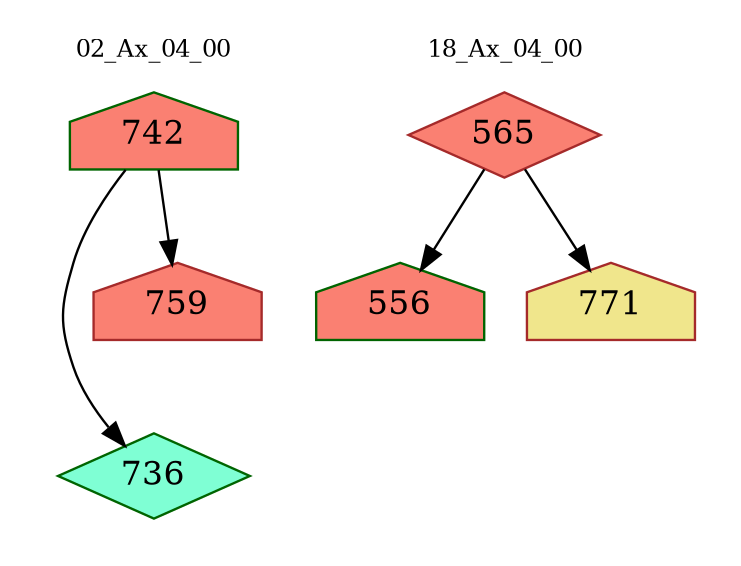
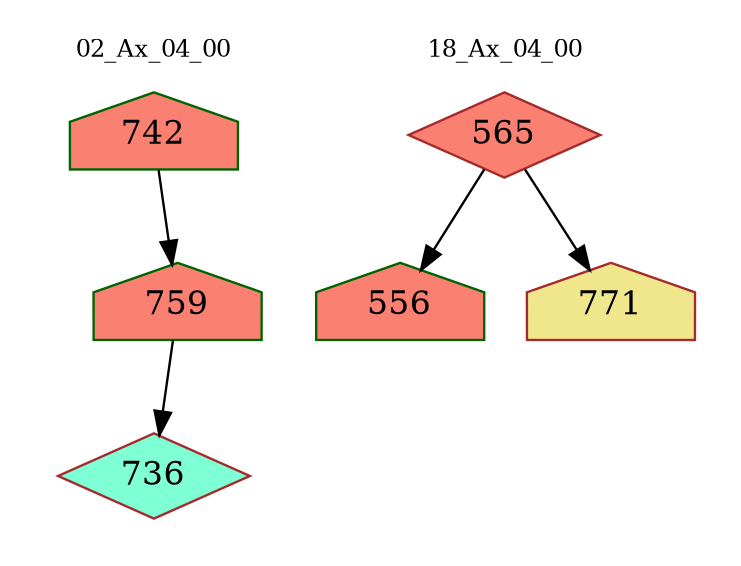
  digraph {
    node [color=darkgreen fillcolor=salmon shape=house style=filled]
    edge [color=black]
    n1 [label=742]
-   n2 [fillcolor=aquamarine label=736 shape=diamond]
-   n3 [color=brown label=759]
+   n2 [color=brown fillcolor=aquamarine label=736 shape=diamond]
+   n3 [label=759]
    n4 [color=brown label=565 shape=diamond]
    n5 [label=556]
    n6 [color=brown fillcolor=khaki label=771]
    subgraph cluster_1 {
      color=white
      fontsize=10
      label="02_Ax_04_00"
      n1
      n2
      n3
    }
    subgraph cluster_2 {
      color=white
      fontsize=10
      label="18_Ax_04_00"
      n4
      n5
      n6
    }
-   n1 -> n2
+   n3 -> n2
    n1 -> n3
    n4 -> n5
    n4 -> n6
  }
